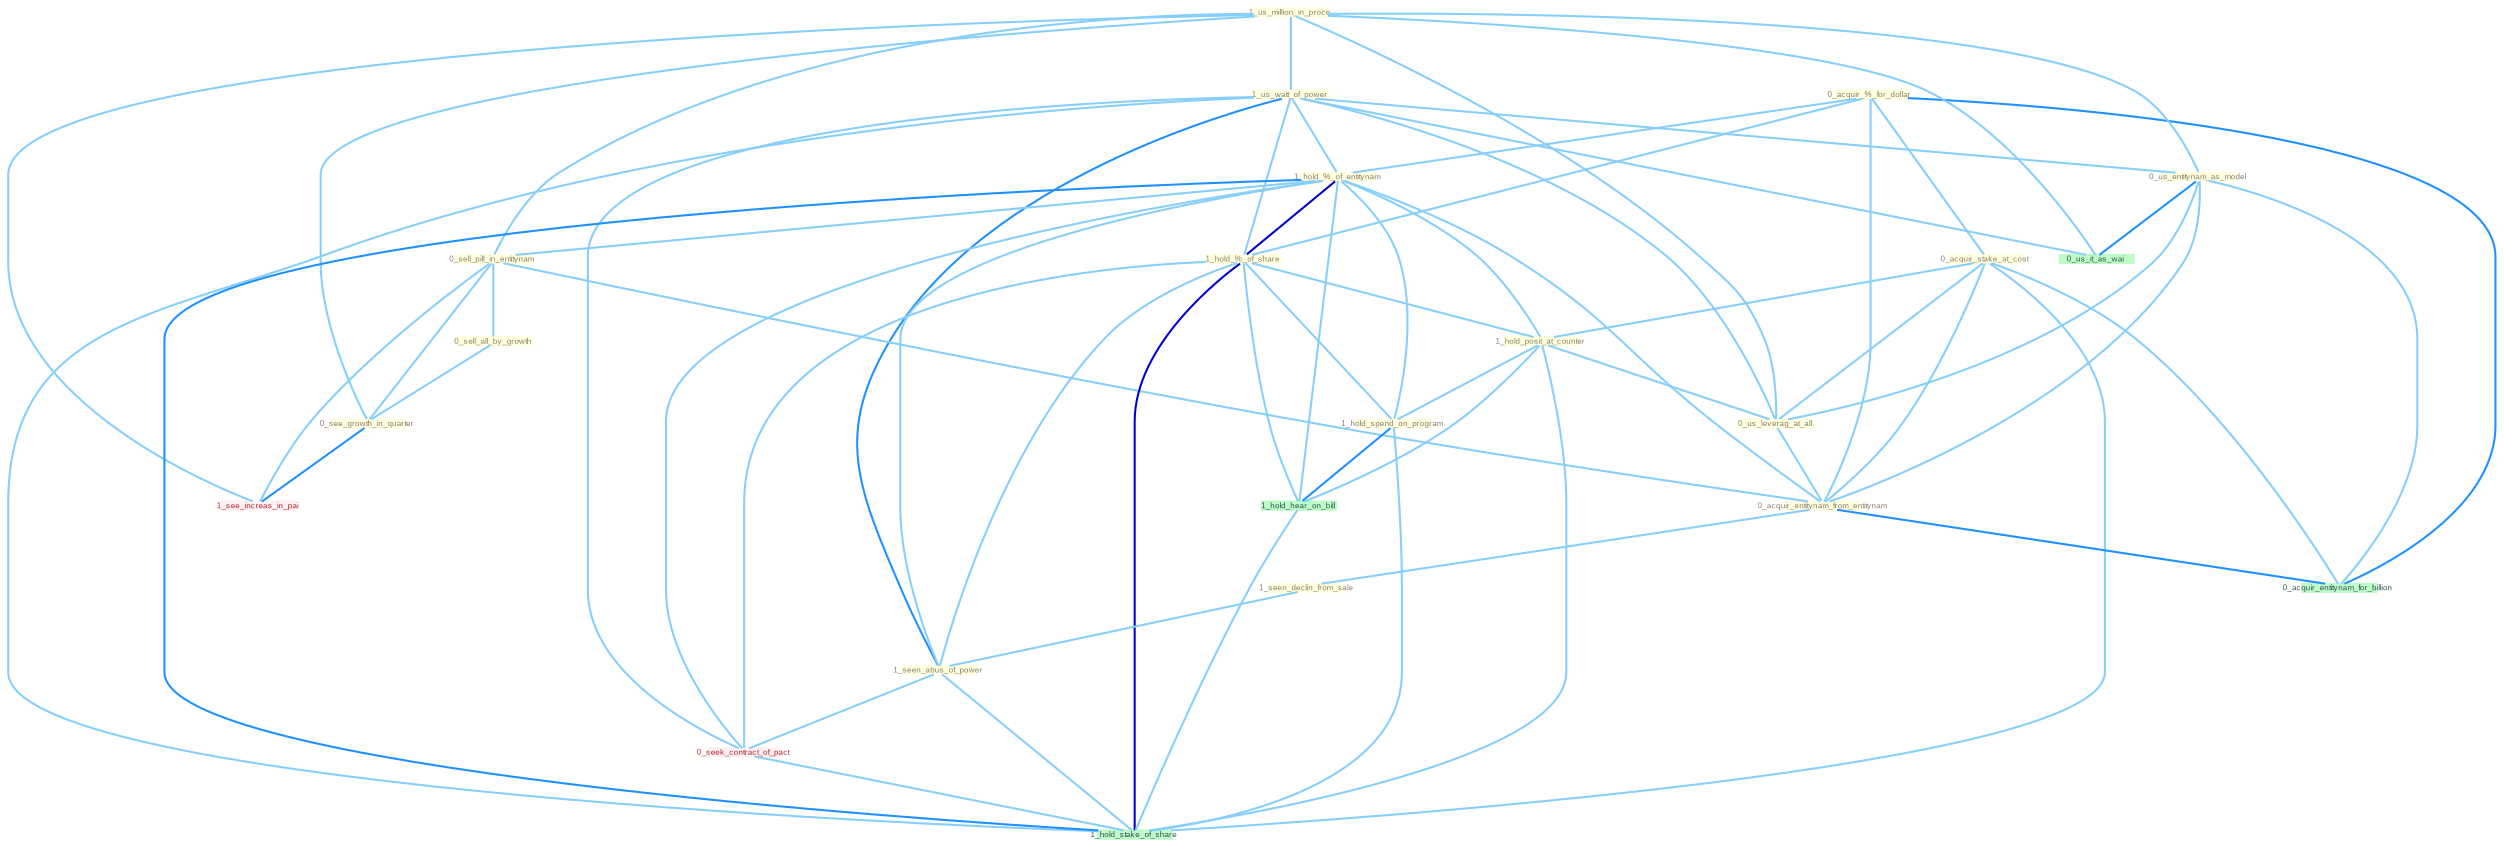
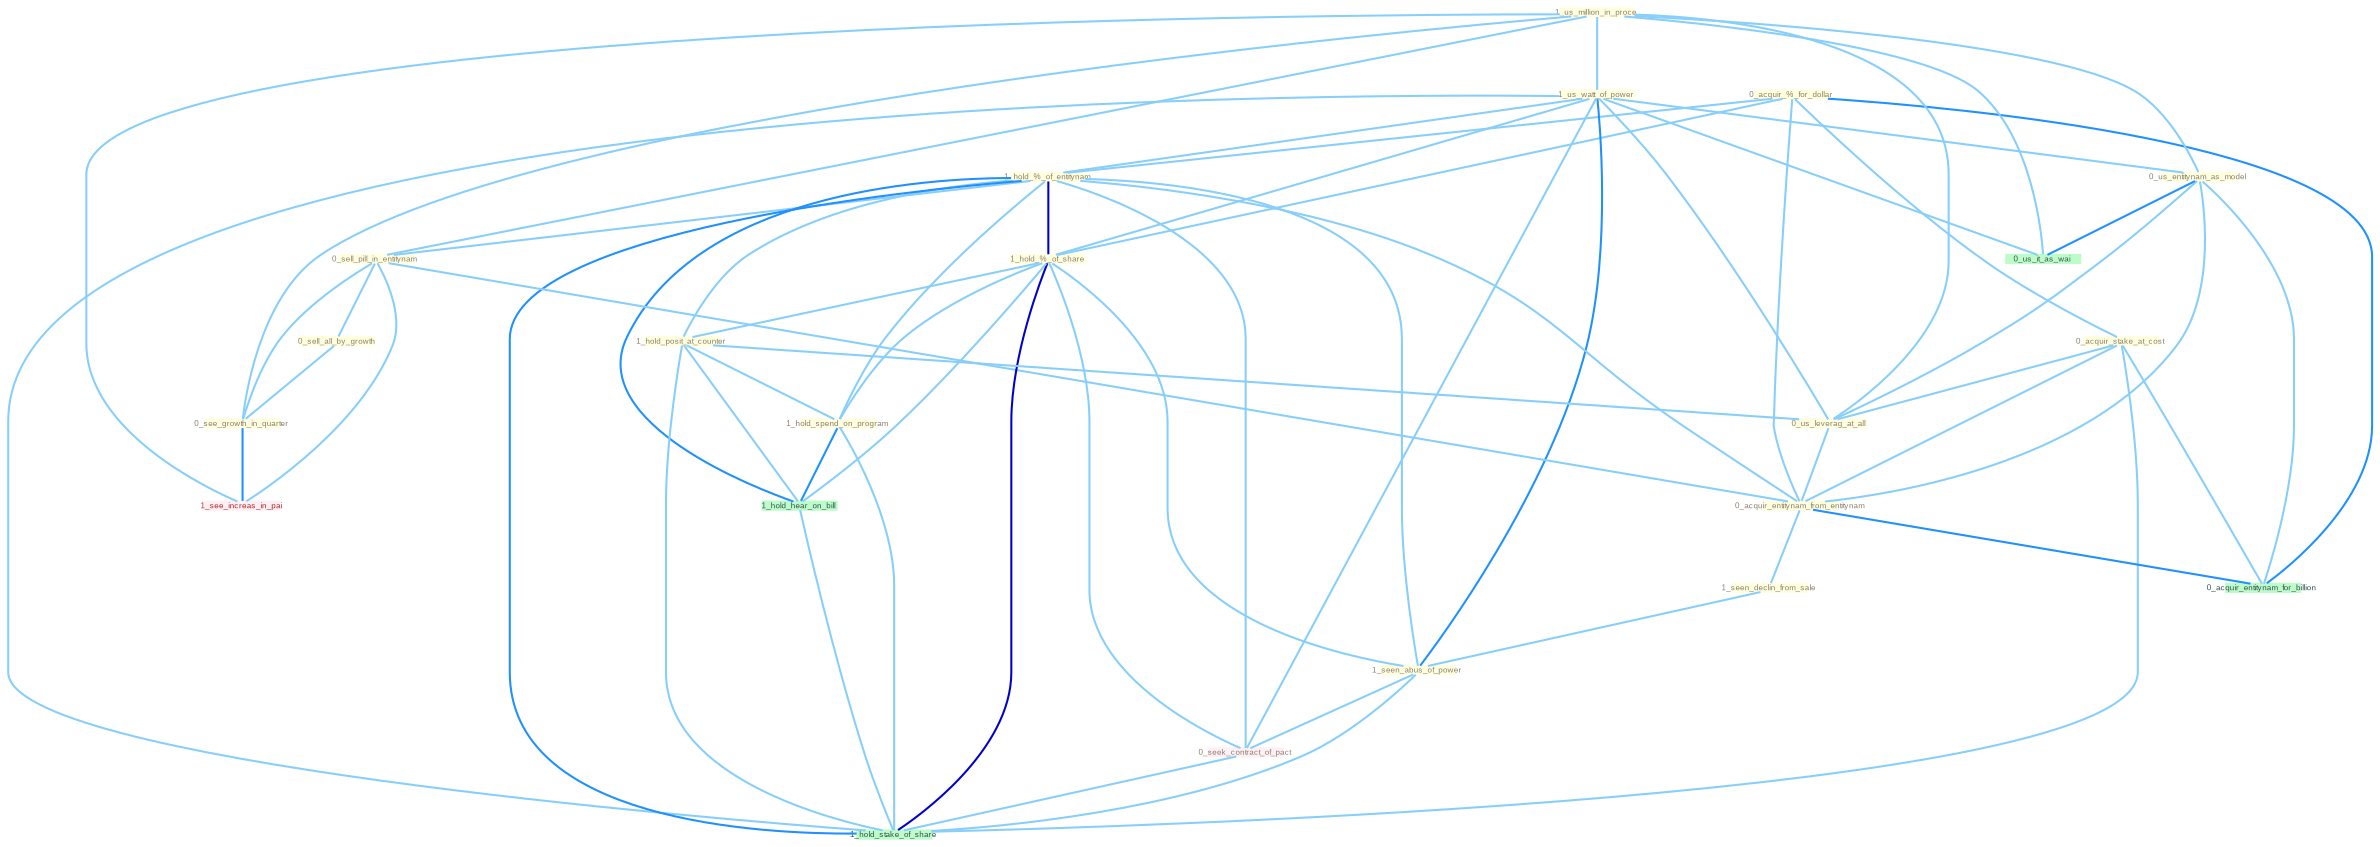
  graph {
    fontname="Liberation Sans"
    node [color="#ffffe0" fixedsize=true fontcolor="#8b7d6b" fontname="Liberation Sans" fontsize=4 shape=polygon style=filled]
    edge [color="#87cefa" fontname="Liberation Sans" w=1]
    "0_acquir_%_for_dollar " [height=.06 width=.5]
    "1_us_million_in_proce " [height=.06 width=.5]
    "1_us_watt_of_power " [height=.06 width=.5]
    "1_hold_%_of_entitynam " [height=.06 width=.5]
    "0_sell_pill_in_entitynam " [height=.06 width=.5]
    "0_acquir_stake_at_cost " [height=.06 width=.5]
    "0_us_entitynam_as_model " [height=.06 width=.5]
    n8 [height=.06 label="0_sell_all_by_growth" width=.5]
    "1_hold_%_of_share " [height=.06 width=.5]
    "0_acquir_entitynam_from_entitynam " [height=.06 width=.5]
    "1_seen_declin_from_sale " [height=.06 width=.5]
    "1_hold_posit_at_counter " [height=.06 width=.5]
    "0_see_growth_in_quarter " [height=.06 width=.5]
    "1_hold_spend_on_program " [height=.06 width=.5]
    "0_us_leverag_at_all " [height=.06 width=.5]
    "1_seen_abus_of_power " [height=.06 width=.5]
-   "0_seek_contract_of_pact " [color="#fff0f5" fontcolor="#b22222" height=.06 width=.5]
+   "0_seek_contract_of_pact " [color="#fff0f5" height=.06 width=.5]
    "1_see_increas_in_pai " [color="#fff0f5" fontcolor="#b22222" height=.06 width=.5]
    "0_acquir_entitynam_for_billion " [color="#BDFCC9" fontcolor="#2f4f4f" height=.06 width=.5]
    "0_us_it_as_wai " [color="#BDFCC9" fontcolor="#2f4f4f" height=.06 width=.5]
    "1_hold_stake_of_share " [color="#BDFCC9" fontcolor="#2f4f4f" height=.06 width=.5]
    "1_hold_hear_on_bill " [color="#BDFCC9" fontcolor="#2f4f4f" height=.06 width=.5]
    subgraph sub_1 {
      "0_acquir_%_for_dollar "
      "1_us_million_in_proce "
      "1_us_watt_of_power "
      "1_hold_%_of_entitynam "
      "0_sell_pill_in_entitynam "
      "0_acquir_stake_at_cost "
      "0_us_entitynam_as_model "
      n8
      "1_hold_%_of_share "
      "0_acquir_entitynam_from_entitynam "
      "1_seen_declin_from_sale "
      "1_hold_posit_at_counter "
      "0_see_growth_in_quarter "
      "1_hold_spend_on_program "
      "0_us_leverag_at_all "
      "1_seen_abus_of_power "
    }
    subgraph sub_2 {
      "0_seek_contract_of_pact "
      "1_see_increas_in_pai "
    }
    "0_acquir_%_for_dollar " -- "1_hold_%_of_entitynam "
    "0_acquir_%_for_dollar " -- "0_acquir_stake_at_cost "
    "0_acquir_%_for_dollar " -- "1_hold_%_of_share "
    "0_acquir_%_for_dollar " -- "0_acquir_entitynam_from_entitynam "
    "0_acquir_%_for_dollar " -- "0_acquir_entitynam_for_billion " [color="#1e90ff" w=2]
    "1_us_million_in_proce " -- "1_us_watt_of_power "
    "1_us_million_in_proce " -- "0_sell_pill_in_entitynam "
    "1_us_million_in_proce " -- "0_us_entitynam_as_model "
    "1_us_million_in_proce " -- "0_see_growth_in_quarter "
    "1_us_million_in_proce " -- "0_us_leverag_at_all "
    "1_us_million_in_proce " -- "1_see_increas_in_pai "
    "1_us_million_in_proce " -- "0_us_it_as_wai "
    "1_us_watt_of_power " -- "1_hold_%_of_entitynam "
    "1_us_watt_of_power " -- "0_us_entitynam_as_model "
    "1_us_watt_of_power " -- "1_hold_%_of_share "
    "1_us_watt_of_power " -- "0_us_leverag_at_all "
    "1_us_watt_of_power " -- "1_seen_abus_of_power " [color="#1e90ff" w=2]
    "1_us_watt_of_power " -- "0_seek_contract_of_pact "
    "1_us_watt_of_power " -- "0_us_it_as_wai "
    "1_us_watt_of_power " -- "1_hold_stake_of_share "
    "1_hold_%_of_entitynam " -- "0_sell_pill_in_entitynam "
    "1_hold_%_of_entitynam " -- "1_hold_%_of_share " [color="#0000cd" w=3]
    "1_hold_%_of_entitynam " -- "0_acquir_entitynam_from_entitynam "
    "1_hold_%_of_entitynam " -- "1_hold_posit_at_counter "
    "1_hold_%_of_entitynam " -- "1_hold_spend_on_program "
    "1_hold_%_of_entitynam " -- "1_seen_abus_of_power "
    "1_hold_%_of_entitynam " -- "0_seek_contract_of_pact "
    "1_hold_%_of_entitynam " -- "1_hold_stake_of_share " [color="#1e90ff" w=2]
-   "1_hold_%_of_entitynam " -- "1_hold_hear_on_bill "
+   "1_hold_%_of_entitynam " -- "1_hold_hear_on_bill " [color="#1e90ff"]
    "0_sell_pill_in_entitynam " -- n8
    "0_sell_pill_in_entitynam " -- "0_acquir_entitynam_from_entitynam "
    "0_sell_pill_in_entitynam " -- "0_see_growth_in_quarter "
    "0_sell_pill_in_entitynam " -- "1_see_increas_in_pai "
    "0_acquir_stake_at_cost " -- "0_acquir_entitynam_from_entitynam "
-   "0_acquir_stake_at_cost " -- "1_hold_posit_at_counter "
    "0_acquir_stake_at_cost " -- "0_us_leverag_at_all "
    "0_acquir_stake_at_cost " -- "0_acquir_entitynam_for_billion "
    "0_acquir_stake_at_cost " -- "1_hold_stake_of_share "
    "0_us_entitynam_as_model " -- "0_acquir_entitynam_from_entitynam "
    "0_us_entitynam_as_model " -- "0_us_leverag_at_all "
    "0_us_entitynam_as_model " -- "0_acquir_entitynam_for_billion "
    "0_us_entitynam_as_model " -- "0_us_it_as_wai " [color="#1e90ff" w=2]
    n8 -- "0_see_growth_in_quarter "
    "1_hold_%_of_share " -- "1_hold_posit_at_counter "
    "1_hold_%_of_share " -- "1_hold_spend_on_program "
    "1_hold_%_of_share " -- "1_seen_abus_of_power "
    "1_hold_%_of_share " -- "0_seek_contract_of_pact "
    "1_hold_%_of_share " -- "1_hold_stake_of_share " [color="#0000cd" w=3]
    "1_hold_%_of_share " -- "1_hold_hear_on_bill "
    "0_acquir_entitynam_from_entitynam " -- "1_seen_declin_from_sale "
    "0_acquir_entitynam_from_entitynam " -- "0_acquir_entitynam_for_billion " [color="#1e90ff" w=2]
    "1_seen_declin_from_sale " -- "1_seen_abus_of_power "
    "1_hold_posit_at_counter " -- "1_hold_spend_on_program "
    "1_hold_posit_at_counter " -- "0_us_leverag_at_all "
    "1_hold_posit_at_counter " -- "1_hold_stake_of_share "
    "1_hold_posit_at_counter " -- "1_hold_hear_on_bill "
    "0_see_growth_in_quarter " -- "1_see_increas_in_pai " [color="#1e90ff" w=2]
    "1_hold_spend_on_program " -- "1_hold_stake_of_share "
    "1_hold_spend_on_program " -- "1_hold_hear_on_bill " [color="#1e90ff" w=2]
    "0_us_leverag_at_all " -- "0_acquir_entitynam_from_entitynam "
    "1_seen_abus_of_power " -- "0_seek_contract_of_pact "
    "1_seen_abus_of_power " -- "1_hold_stake_of_share "
    "0_seek_contract_of_pact " -- "1_hold_stake_of_share "
    "1_hold_hear_on_bill " -- "1_hold_stake_of_share "
  }
